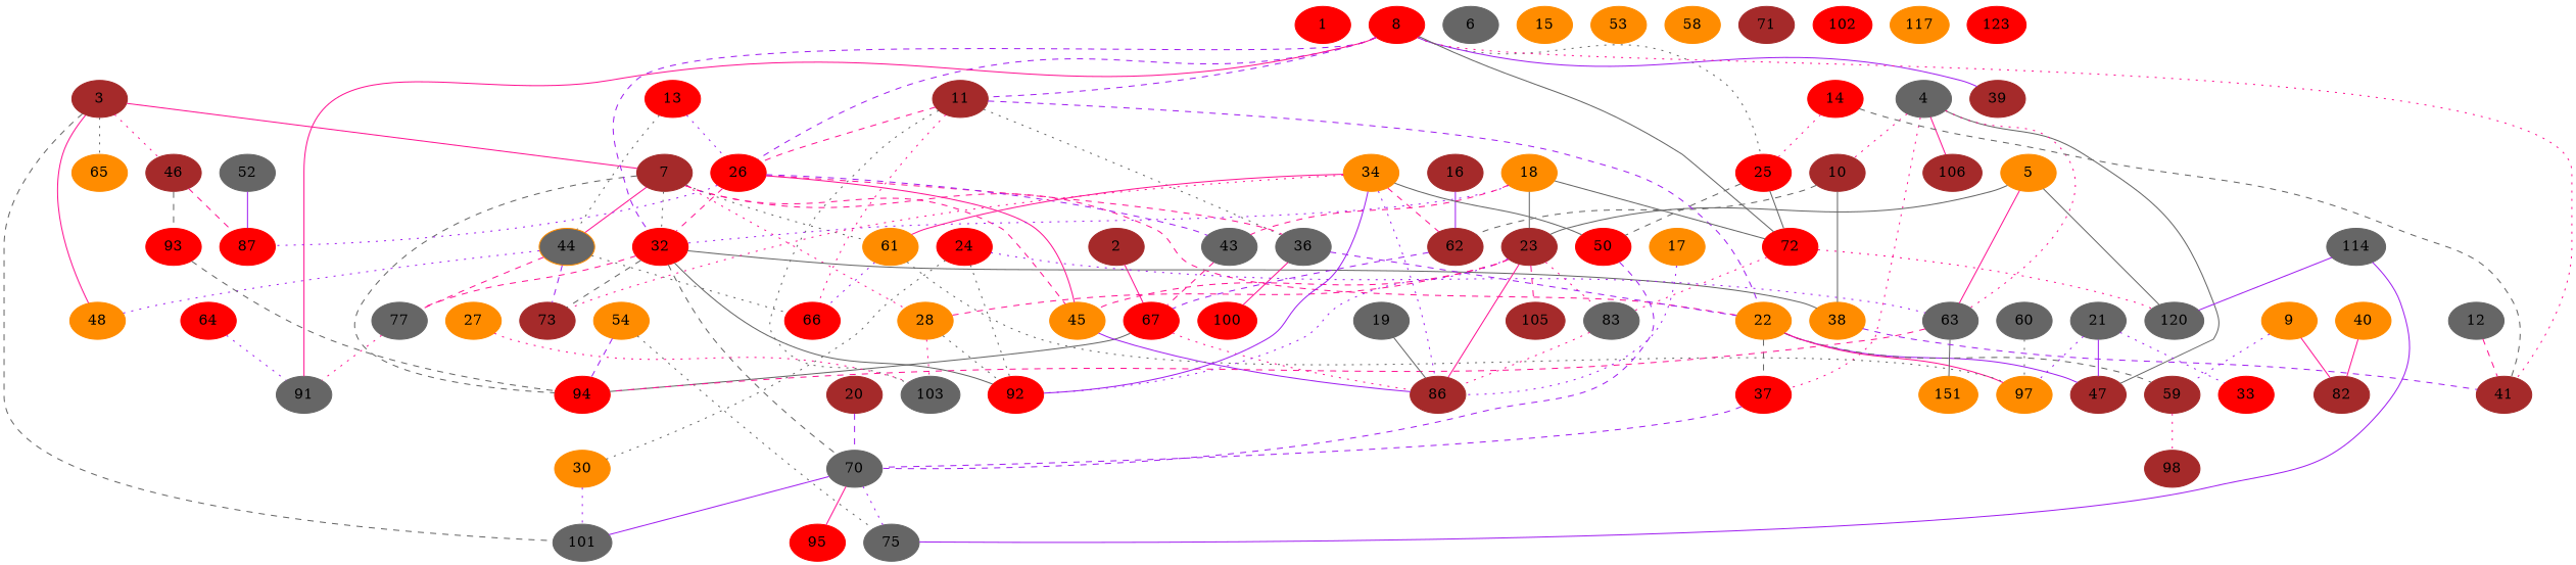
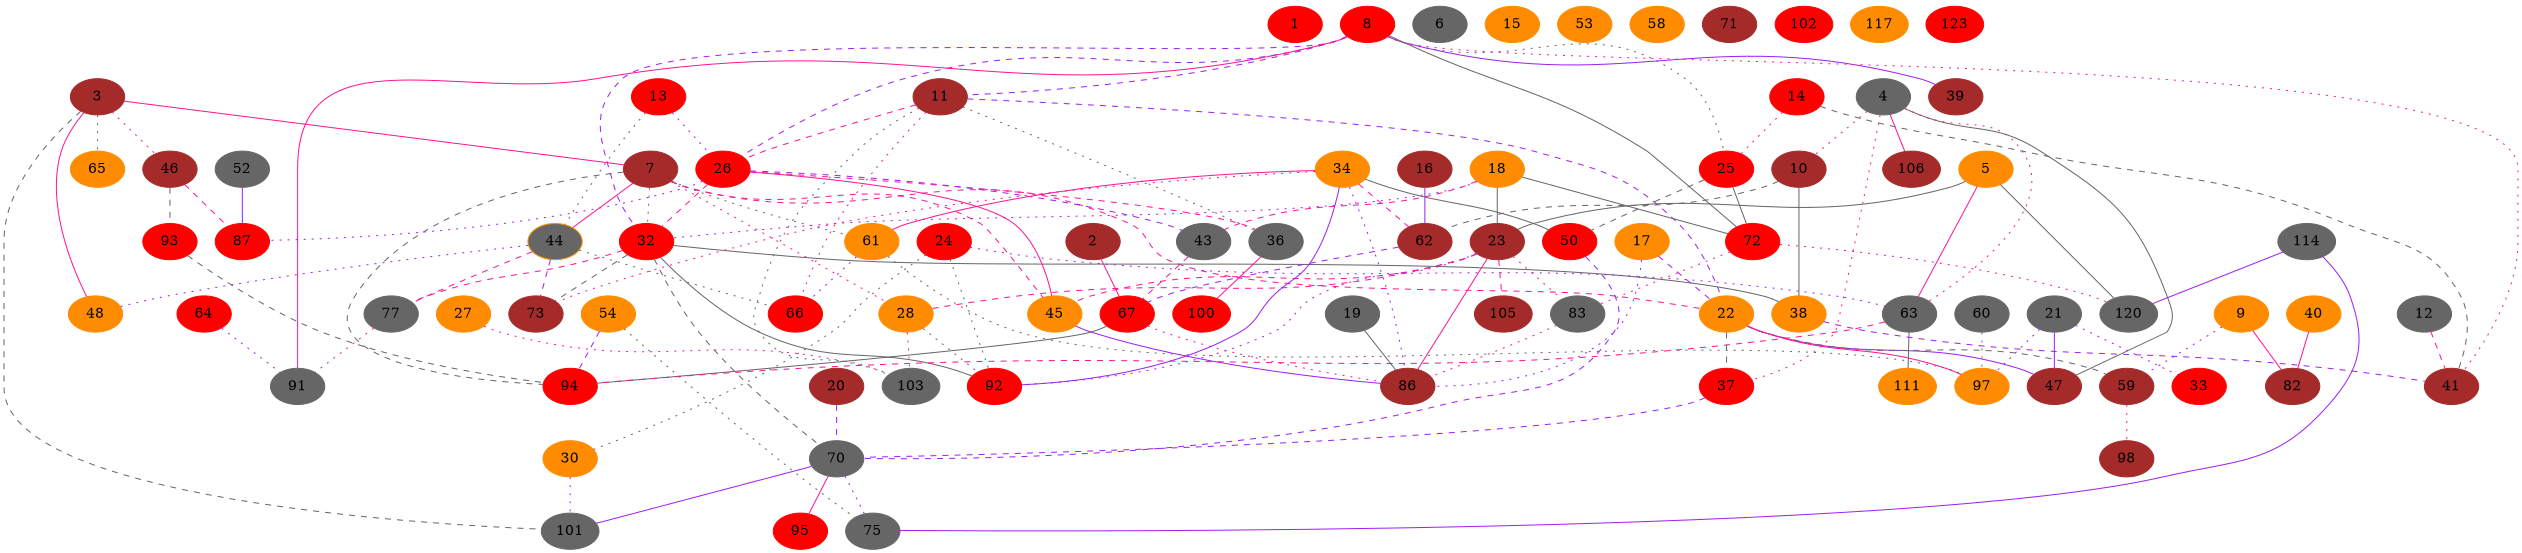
  graph {
    node [color=red style=filled]
    edge [color=deeppink style=dotted]
    1
    67 [super="+79"]
    94
    86 [color=brown super="+118"]
    2 [color=brown]
    3 [color=brown super="+68"]
    7 [color=brown super="+42"]
    46 [color=brown]
    48 [color=darkorange]
    65 [color=darkorange]
    101 [color=gray40]
    44 [color=darkorange fillcolor=gray40 super="+90"]
    22 [color=darkorange super="+121"]
    28 [color=darkorange]
    32 [super="+96"]
    45 [color=darkorange super="+51"]
    61 [color=darkorange]
    87 [super="+115"]
    93
    4 [color=gray40 super="+31"]
    10 [color=brown super="+104"]
    37
    47 [color=brown super="+78"]
    63 [color=gray40 super="+80"]
    106 [color=brown]
    38 [color=darkorange]
    62 [color=brown]
    70 [color=gray40 super="+107"]
-   111 [color=darkorange label=151]
+   111 [color=darkorange]
    23 [color=brown super="+35"]
    83 [color=gray40]
    92 [super="+110"]
    105 [color=brown]
    5 [color=darkorange]
    120 [color=gray40]
    66
    73 [color=brown super="+81"]
    77 [color=gray40]
    6 [color=gray40]
    59 [color=brown super="+109"]
    97 [color=darkorange]
    103 [color=gray40 super="+119"]
    8 [super="+99"]
    11 [color=brown super="+55"]
    25 [super="+89"]
    26 [super="+29"]
    39 [color=brown]
    41 [color=brown super="+57"]
    72 [super="+108"]
    91 [color=gray40 super="+112"]
    36 [color=gray40]
    50 [super="+88"]
    43 [color=gray40 super="+113"]
    9 [color=darkorange super="+69"]
    82 [color=brown super="+116"]
    98 [color=brown]
    75 [color=gray40 super="+84"]
    100
    12 [color=gray40]
    13
    14
    15 [color=darkorange]
    16 [color=brown super="+49"]
    17 [color=darkorange super="+122"]
    18 [color=darkorange super="+74"]
    19 [color=gray40]
    95
    20 [color=brown]
    21 [color=gray40]
    33
    24 [super="+76"]
    30 [color=darkorange]
    27 [color=darkorange]
    34 [color=darkorange super="+56"]
    40 [color=darkorange]
    52 [color=gray40 super="+85"]
    53 [color=darkorange]
    54 [color=darkorange]
    58 [color=darkorange]
    60 [color=gray40]
    64
    71 [color=brown]
    102
    114 [color=gray40]
    117 [color=darkorange]
    123
    67 -- 94 [color=gray40 style=solid]
    67 -- 86
    2 -- 67 [style=solid]
    3 -- 7 [style=solid]
    3 -- 46
    3 -- 48 [style=solid]
    3 -- 65 [color=gray40]
    3 -- 101 [color=gray40 style=dashed]
    7 -- 94 [color=gray40 style=dashed]
    7 -- 44 [style=solid]
    7 -- 22 [style=dashed weight=2]
    7 -- 28
    7 -- 32 [color=gray40]
    7 -- 45 [style=dashed]
    7 -- 61 [color=gray40]
    46 -- 87 [style=dashed]
    46 -- 93 [color=gray40 style=dashed]
    44 -- 48 [color=purple]
    44 -- 66 [color=gray40]
    44 -- 73 [color=purple style=dashed]
    44 -- 77 [style=dashed]
    22 -- 37 [color=gray40 style=dashed]
    22 -- 47 [color=purple style=solid]
    22 -- 59 [color=gray40 style=dashed]
    22 -- 97 [style=solid]
    28 -- 92 [color=gray40 weight=2]
    28 -- 103
    32 -- 38 [color=gray40 style=solid]
    32 -- 70 [color=gray40 style=dashed]
    32 -- 92 [color=gray40 style=solid]
    32 -- 73 [color=gray40 style=dashed]
    32 -- 77 [style=dashed]
    45 -- 86 [color=purple style=solid]
    61 -- 66 [color=purple]
    61 -- 97 [color=gray40]
    93 -- 94 [color=gray40 style=dashed]
    4 -- 10
    4 -- 37
    4 -- 47 [color=gray40 style=solid]
    4 -- 63
    4 -- 106 [style=solid]
    10 -- 38 [color=gray40 style=solid]
    10 -- 62 [color=gray40 style=dashed]
    37 -- 70 [color=purple style=dashed]
    63 -- 94 [style=dashed]
    63 -- 111 [color=gray40 style=solid]
    38 -- 41 [color=purple style=dashed]
    62 -- 67 [color=purple style=dashed]
    70 -- 101 [color=purple style=solid]
    70 -- 75 [color=purple]
    70 -- 95 [style=solid]
    23 -- 86 [style=solid]
    23 -- 28 [style=dashed]
    23 -- 45 [style=dashed]
    23 -- 83
    23 -- 92 [color=purple]
    23 -- 105 [style=dashed]
    83 -- 86
    5 -- 63 [style=solid]
    5 -- 23 [color=gray40 style=solid]
    5 -- 120 [color=gray40 style=solid]
    77 -- 91
    59 -- 98
    8 -- 32 [color=purple style=dashed]
    8 -- 11 [color=purple style=dashed]
    8 -- 25 [color=gray40]
    8 -- 26 [color=purple style=dashed]
    8 -- 39 [color=purple style=solid]
    8 -- 41
    8 -- 72 [color=gray40 style=solid]
    8 -- 91 [style=solid]
    11 -- 22 [color=purple style=dashed]
    11 -- 66
    11 -- 103 [color=gray40]
    11 -- 26 [style=dashed]
    11 -- 36 [color=gray40]
    25 -- 72 [color=gray40 style=solid]
    25 -- 50 [color=gray40 style=dashed]
    26 -- 32 [style=dashed]
    26 -- 45 [style=solid]
    26 -- 87 [color=purple]
    26 -- 36 [style=dashed]
    26 -- 43 [color=purple style=dashed]
    72 -- 83
    72 -- 120
    36 -- 100 [style=solid]
    50 -- 70 [color=purple style=dashed]
    43 -- 67 [style=dashed]
    9 -- 59 [color=purple]
    9 -- 82 [style=solid]
    12 -- 41 [style=dashed]
    13 -- 44 [color=gray40]
    13 -- 26 [color=purple]
    14 -- 25
    14 -- 41 [color=gray40 style=dashed]
    16 -- 62 [color=purple style=solid]
    17 -- 86 [color=purple]
-   36 -- 22 [color=purple style=dashed]
+   17 -- 22 [color=purple style=dashed]
    18 -- 32 [color=purple]
    18 -- 23 [color=gray40 style=solid]
    18 -- 72 [color=gray40 style=solid]
    18 -- 43 [style=dashed]
    19 -- 86 [color=gray40 style=solid]
    20 -- 70 [color=purple style=dashed]
    21 -- 47 [color=purple style=solid]
    21 -- 97 [color=purple]
    21 -- 33 [color=purple]
    24 -- 63 [color=purple]
    24 -- 92 [color=gray40]
    24 -- 30 [color=gray40]
    30 -- 101 [color=purple]
    27 -- 103
    34 -- 86 [color=purple]
    34 -- 61 [style=solid]
    34 -- 62 [style=dashed]
    34 -- 92 [color=purple style=solid]
    34 -- 73
    34 -- 50 [color=gray40 style=solid]
    40 -- 82 [style=solid]
    52 -- 87 [color=purple style=solid]
    54 -- 94 [color=purple style=dashed]
    54 -- 75 [color=gray40]
    60 -- 97 [color=gray40]
    64 -- 91 [color=purple]
    114 -- 120 [color=purple style=solid]
    114 -- 75 [color=purple style=solid]
  }
